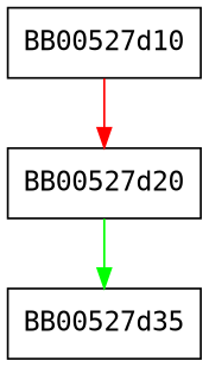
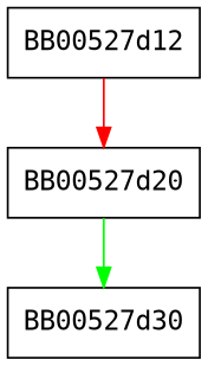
  digraph {
    fontname="DejaVu Sans Mono"
    splines=ortho
    node [fontname="DejaVu Sans Mono" shape=box]
    edge [fontname="DejaVu Sans Mono"]
-   BB00527d10
+   BB00527d10 [label=BB00527d12]
    BB00527d20
-   BB00527d30 [label=BB00527d35]
+   BB00527d30
    BB00527d10 -> BB00527d20 [color=red]
    BB00527d20 -> BB00527d30 [color=green]
  }
